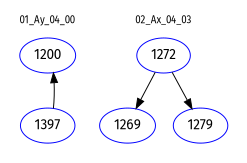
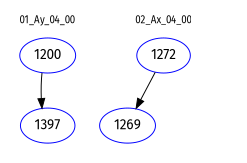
  digraph {
    fontname="Fira Sans"
    node [color=blue fontname="Fira Sans"]
    edge [color=black fontname="Fira Sans"]
    n1 [label=1200]
    n2 [label=1397]
    n3 [label=1272]
    n4 [label=1269]
-   n5 [label=1279]
    subgraph cluster_1 {
      color=white
      fontsize=10
      label="01_Ay_04_00"
      n1
      n2
    }
    subgraph cluster_2 {
      color=white
      fontsize=10
-     label="02_Ax_04_03"
+     label="02_Ax_04_00"
      n3
      n4
-     n5
    }
-   n2 -> n1
+   n1 -> n2
    n3 -> n4
-   n3 -> n5
  }
